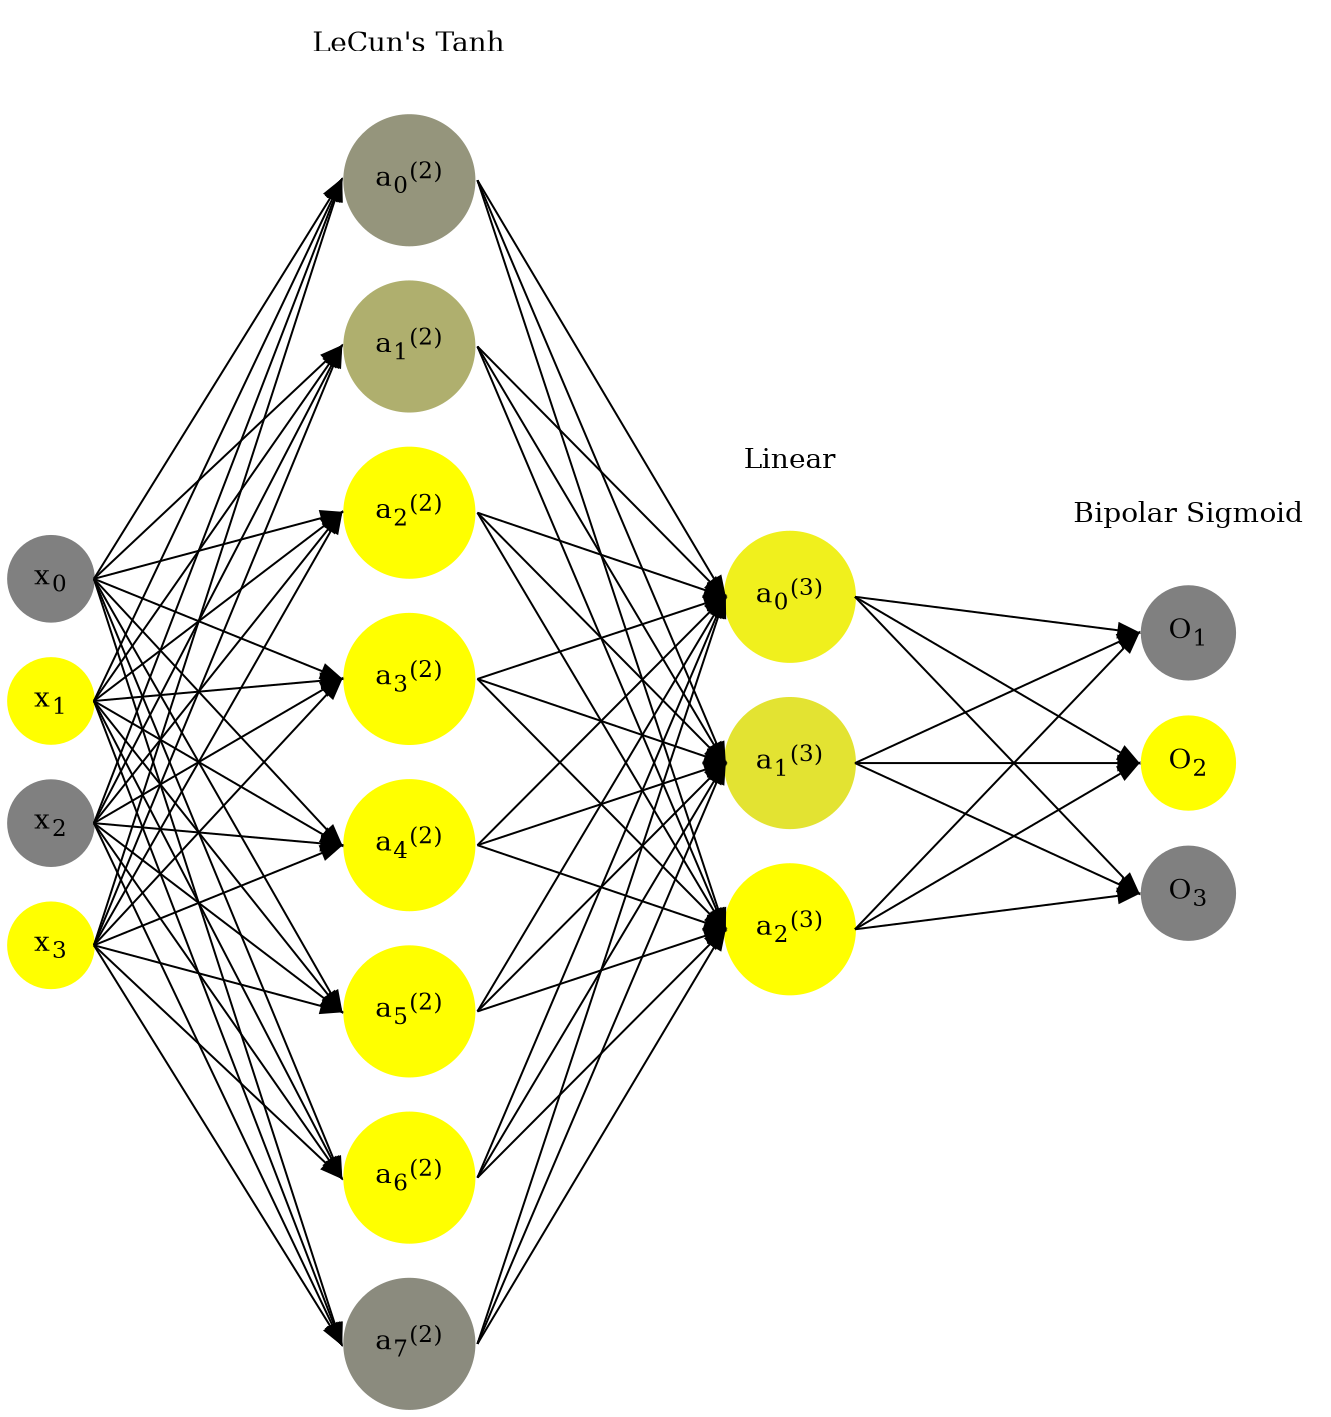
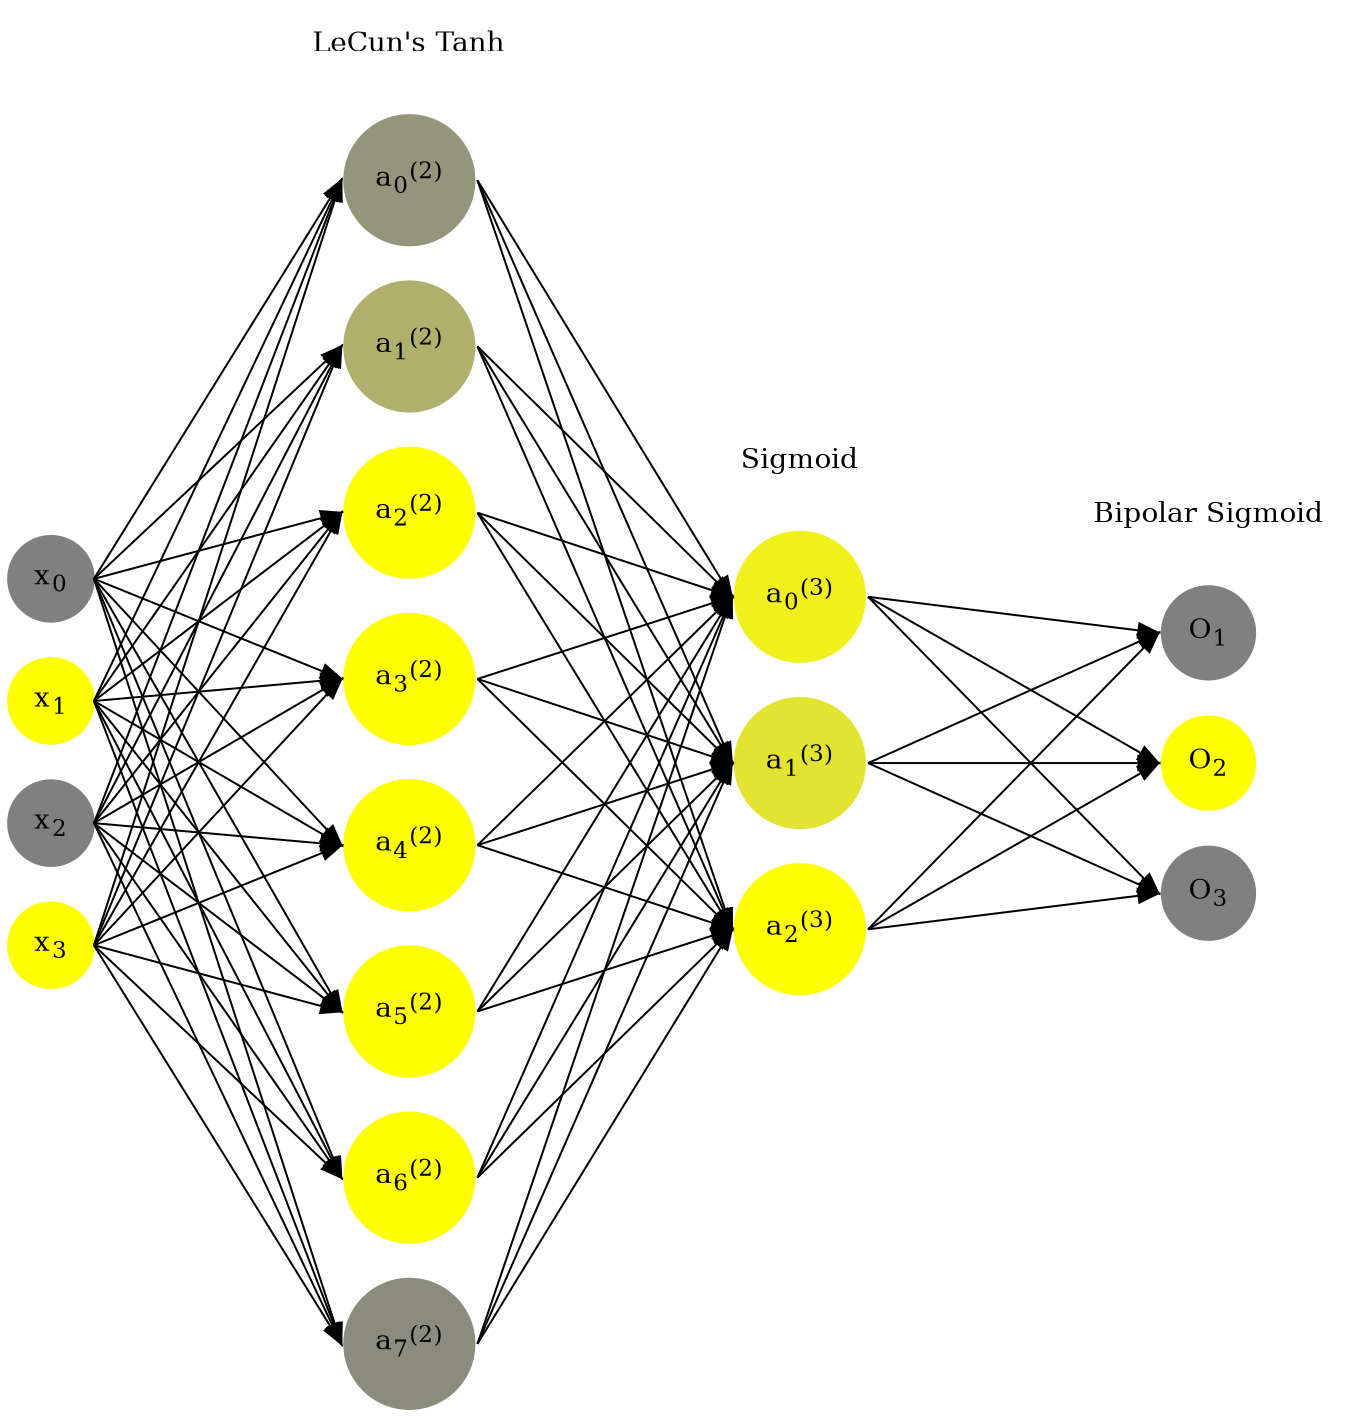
  digraph {
    rankdir=LR
    ranksep=1.4
    splines=false
    fontname="DejaVu Serif"
    node [color="0.1667, 0.0, 0.5" fillcolor="0.1667, 0.0, 0.5" shape=circle style=filled fontname="DejaVu Serif"]
    edge [headport=w style=solid tailport=e fontname="DejaVu Serif"]
    n1 [label=<x<sub>0</sub>>]
    n2 [color="0.1667, 1.0, 1.0" fillcolor="0.1667, 1.0, 1.0" label=<x<sub>1</sub>>]
    n3 [label=<x<sub>2</sub>>]
    n4 [color="0.1667, 1.0, 1.0" fillcolor="0.1667, 1.0, 1.0" label=<x<sub>3</sub>>]
    n5 [color="0.1667, 0.167625, 0.583813" fillcolor="0.1667, 0.167625, 0.583813" label=<a<sub>0</sub><sup>(2)</sup>>]
    n6 [color="0.1667, 0.371680, 0.685840" fillcolor="0.1667, 0.371680, 0.685840" label=<a<sub>1</sub><sup>(2)</sup>>]
    n7 [color="0.1667, 1.132342, 1.066171" fillcolor="0.1667, 1.132342, 1.066171" label=<a<sub>2</sub><sup>(2)</sup>>]
    n8 [color="0.1667, 1.664192, 1.332096" fillcolor="0.1667, 1.664192, 1.332096" label=<a<sub>3</sub><sup>(2)</sup>>]
    n9 [color="0.1667, 1.710828, 1.355414" fillcolor="0.1667, 1.710828, 1.355414" label=<a<sub>4</sub><sup>(2)</sup>>]
    n10 [color="0.1667, 1.522475, 1.261237" fillcolor="0.1667, 1.522475, 1.261237" label=<a<sub>5</sub><sup>(2)</sup>>]
    n11 [color="0.1667, 1.351602, 1.175801" fillcolor="0.1667, 1.351602, 1.175801" label=<a<sub>6</sub><sup>(2)</sup>>]
    n12 [color="0.1667, 0.092003, 0.546001" fillcolor="0.1667, 0.092003, 0.546001" label=<a<sub>7</sub><sup>(2)</sup>>]
    n13 [color="0.1667, 0.876965, 0.938482" fillcolor="0.1667, 0.876965, 0.938482" label=<a<sub>0</sub><sup>(3)</sup>>]
    n14 [color="0.1667, 0.778588, 0.889294" fillcolor="0.1667, 0.778588, 0.889294" label=<a<sub>1</sub><sup>(3)</sup>>]
    n15 [color="0.1667, 2.697591, 1.848796" fillcolor="0.1667, 2.697591, 1.848796" label=<a<sub>2</sub><sup>(3)</sup>>]
    n16 [label=<O<sub>1</sub>>]
    n17 [color="0.1667, 1.0, 1.0" fillcolor="0.1667, 1.0, 1.0" label=<O<sub>2</sub>>]
    n18 [label=<O<sub>3</sub>>]
    n19 [label="LeCun's Tanh" shape=plaintext color="" fillcolor="" style=""]
-   n20 [label=Linear shape=plaintext color="" fillcolor="" style=""]
+   n20 [label=Sigmoid shape=plaintext color="" fillcolor="" style=""]
    n21 [label="Bipolar Sigmoid" shape=plaintext color="" fillcolor="" style=""]
    subgraph sub_1 {
      n1
    }
    subgraph sub_2 {
      n2
    }
    subgraph sub_3 {
      n3
    }
    subgraph sub_4 {
      n4
    }
    subgraph sub_5 {
      n5
    }
    subgraph sub_6 {
      n6
    }
    subgraph sub_7 {
      n7
    }
    subgraph sub_8 {
      n8
    }
    subgraph sub_9 {
      n9
    }
    subgraph sub_10 {
      n10
    }
    subgraph sub_11 {
      n11
    }
    subgraph sub_12 {
      n12
    }
    subgraph sub_13 {
      n13
    }
    subgraph sub_14 {
      n14
    }
    subgraph sub_15 {
      n15
    }
    subgraph sub_16 {
      n16
    }
    subgraph sub_17 {
      n17
    }
    subgraph sub_18 {
      n18
    }
    subgraph sub_19 {
      rank=same
      n1
      n2
      n3
      n4
    }
    subgraph sub_20 {
      rank=same
      n5
      n6
      n7
      n8
      n9
      n10
      n11
      n12
    }
    subgraph sub_21 {
      rank=same
      n13
      n14
      n15
    }
    subgraph sub_22 {
      rank=same
      n16
      n17
      n18
    }
    subgraph sub_23 {
      rank=same
      n5
      n19
    }
    subgraph sub_24 {
      rank=same
      n13
      n20
    }
    subgraph sub_25 {
      rank=same
      n16
      n21
    }
    n1 -> n2 [style=invis]
    n1 -> n5
    n1 -> n6
    n1 -> n7
    n1 -> n8
    n1 -> n9
    n1 -> n10
    n1 -> n11
    n1 -> n12
    n2 -> n3 [style=invis]
    n2 -> n5
    n2 -> n6
    n2 -> n7
    n2 -> n8
    n2 -> n9
    n2 -> n10
    n2 -> n11
    n2 -> n12
    n3 -> n4 [style=invis]
    n3 -> n5
    n3 -> n6
    n3 -> n7
    n3 -> n8
    n3 -> n9
    n3 -> n10
    n3 -> n11
    n3 -> n12
    n4 -> n5
    n4 -> n6
    n4 -> n7
    n4 -> n8
    n4 -> n9
    n4 -> n10
    n4 -> n11
    n4 -> n12
    n5 -> n6 [style=invis]
    n5 -> n13
    n5 -> n14
    n5 -> n15
    n6 -> n7 [style=invis]
    n6 -> n13
    n6 -> n14
    n6 -> n15
    n7 -> n8 [style=invis]
    n7 -> n13
    n7 -> n14
    n7 -> n15
    n8 -> n9 [style=invis]
    n8 -> n13
    n8 -> n14
    n8 -> n15
    n9 -> n10 [style=invis]
    n9 -> n13
    n9 -> n14
    n9 -> n15
    n10 -> n11 [style=invis]
    n10 -> n13
    n10 -> n14
    n10 -> n15
    n11 -> n12 [style=invis]
    n11 -> n13
    n11 -> n14
    n11 -> n15
    n12 -> n13
    n12 -> n14
    n12 -> n15
    n13 -> n14 [style=invis]
    n13 -> n16
    n13 -> n17
    n13 -> n18
    n14 -> n15 [style=invis]
    n14 -> n16
    n14 -> n17
    n14 -> n18
    n15 -> n16
    n15 -> n17
    n15 -> n18
    n16 -> n17 [style=invis]
    n17 -> n18 [style=invis]
    n19 -> n5 [style=invis]
    n20 -> n13 [style=invis]
    n21 -> n16 [style=invis]
  }
